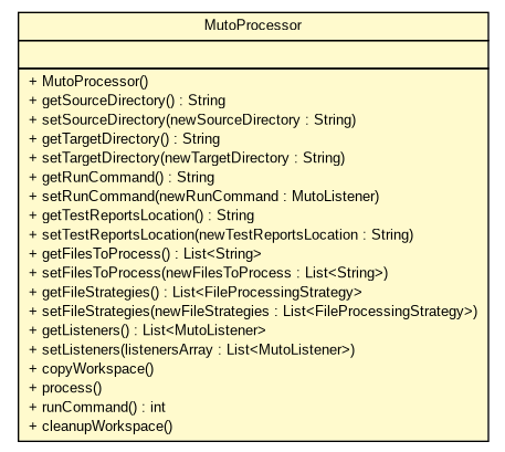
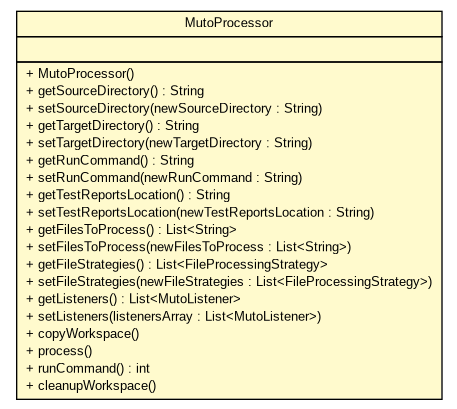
  digraph {
    nodesep=0.25
    ranksep=0.5
-   n1 [fontcolor=black fontname=arial fontsize=10.0 label=<<table title="com.github.mkolisnyk.muto.processor.MutoProcessor" border="0" cellborder="1" cellspacing="0" cellpadding="2" port="p" bgcolor="lemonChiffon" href="./MutoProcessor.html"> 		<tr><td><table border="0" cellspacing="0" cellpadding="1"> <tr><td align="center" balign="center"> MutoProcessor </td></tr> 		</table></td></tr> 		<tr><td><table border="0" cellspacing="0" cellpadding="1"> <tr><td align="left" balign="left">  </td></tr> 		</table></td></tr> 		<tr><td><table border="0" cellspacing="0" cellpadding="1"> <tr><td align="left" balign="left"> + MutoProcessor() </td></tr> <tr><td align="left" balign="left"> + getSourceDirectory() : String </td></tr> <tr><td align="left" balign="left"> + setSourceDirectory(newSourceDirectory : String) </td></tr> <tr><td align="left" balign="left"> + getTargetDirectory() : String </td></tr> <tr><td align="left" balign="left"> + setTargetDirectory(newTargetDirectory : String) </td></tr> <tr><td align="left" balign="left"> + getRunCommand() : String </td></tr> <tr><td align="left" balign="left"> + setRunCommand(newRunCommand : MutoListener) </td></tr> <tr><td align="left" balign="left"> + getTestReportsLocation() : String </td></tr> <tr><td align="left" balign="left"> + setTestReportsLocation(newTestReportsLocation : String) </td></tr> <tr><td align="left" balign="left"> + getFilesToProcess() : List&lt;String&gt; </td></tr> <tr><td align="left" balign="left"> + setFilesToProcess(newFilesToProcess : List&lt;String&gt;) </td></tr> <tr><td align="left" balign="left"> + getFileStrategies() : List&lt;FileProcessingStrategy&gt; </td></tr> <tr><td align="left" balign="left"> + setFileStrategies(newFileStrategies : List&lt;FileProcessingStrategy&gt;) </td></tr> <tr><td align="left" balign="left"> + getListeners() : List&lt;MutoListener&gt; </td></tr> <tr><td align="left" balign="left"> + setListeners(listenersArray : List&lt;MutoListener&gt;) </td></tr> <tr><td align="left" balign="left"> + copyWorkspace() </td></tr> <tr><td align="left" balign="left"> + process() </td></tr> <tr><td align="left" balign="left"> + runCommand() : int </td></tr> <tr><td align="left" balign="left"> + cleanupWorkspace() </td></tr> 		</table></td></tr> 		</table>> shape=plaintext]
+   n1 [fontcolor=black fontname=arial fontsize=10.0 label=<<table title="com.github.mkolisnyk.muto.processor.MutoProcessor" border="0" cellborder="1" cellspacing="0" cellpadding="2" port="p" bgcolor="lemonChiffon" href="./MutoProcessor.html"> 		<tr><td><table border="0" cellspacing="0" cellpadding="1"> <tr><td align="center" balign="center"> MutoProcessor </td></tr> 		</table></td></tr> 		<tr><td><table border="0" cellspacing="0" cellpadding="1"> <tr><td align="left" balign="left">  </td></tr> 		</table></td></tr> 		<tr><td><table border="0" cellspacing="0" cellpadding="1"> <tr><td align="left" balign="left"> + MutoProcessor() </td></tr> <tr><td align="left" balign="left"> + getSourceDirectory() : String </td></tr> <tr><td align="left" balign="left"> + setSourceDirectory(newSourceDirectory : String) </td></tr> <tr><td align="left" balign="left"> + getTargetDirectory() : String </td></tr> <tr><td align="left" balign="left"> + setTargetDirectory(newTargetDirectory : String) </td></tr> <tr><td align="left" balign="left"> + getRunCommand() : String </td></tr> <tr><td align="left" balign="left"> + setRunCommand(newRunCommand : String) </td></tr> <tr><td align="left" balign="left"> + getTestReportsLocation() : String </td></tr> <tr><td align="left" balign="left"> + setTestReportsLocation(newTestReportsLocation : String) </td></tr> <tr><td align="left" balign="left"> + getFilesToProcess() : List&lt;String&gt; </td></tr> <tr><td align="left" balign="left"> + setFilesToProcess(newFilesToProcess : List&lt;String&gt;) </td></tr> <tr><td align="left" balign="left"> + getFileStrategies() : List&lt;FileProcessingStrategy&gt; </td></tr> <tr><td align="left" balign="left"> + setFileStrategies(newFileStrategies : List&lt;FileProcessingStrategy&gt;) </td></tr> <tr><td align="left" balign="left"> + getListeners() : List&lt;MutoListener&gt; </td></tr> <tr><td align="left" balign="left"> + setListeners(listenersArray : List&lt;MutoListener&gt;) </td></tr> <tr><td align="left" balign="left"> + copyWorkspace() </td></tr> <tr><td align="left" balign="left"> + process() </td></tr> <tr><td align="left" balign="left"> + runCommand() : int </td></tr> <tr><td align="left" balign="left"> + cleanupWorkspace() </td></tr> 		</table></td></tr> 		</table>> shape=plaintext]
  }
